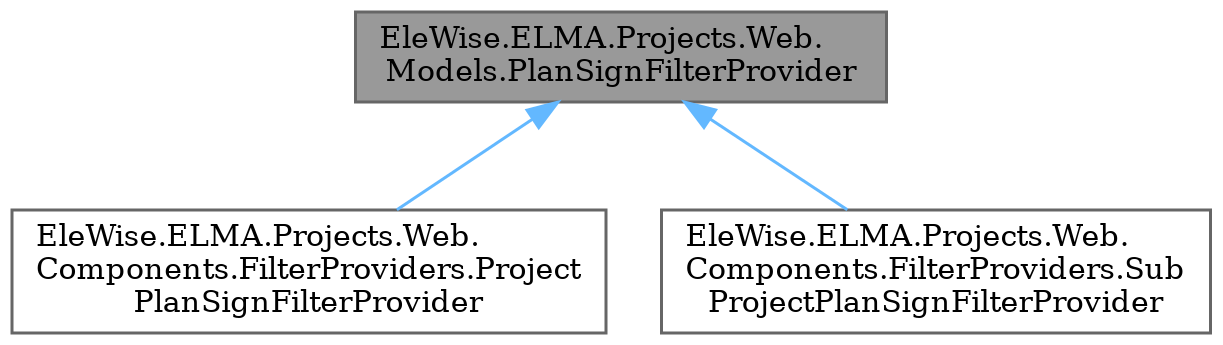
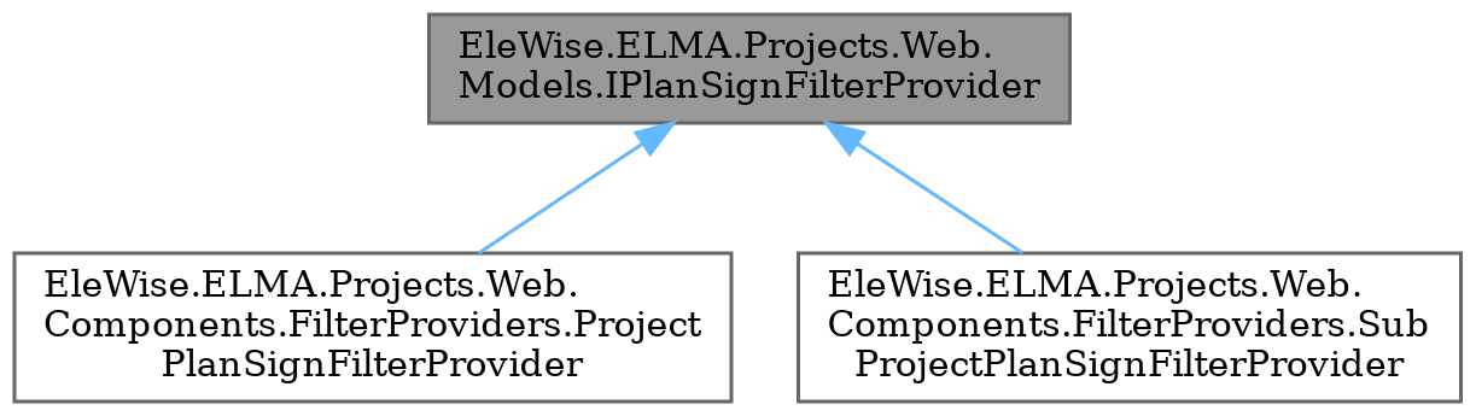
  digraph {
    rankdir=TB
    fontname="DejaVu Serif"
    node [color=gray40 fillcolor=white fontname="DejaVu Serif" fontsize=10 shape=box style=filled]
    edge [color=steelblue1 dir=back fontname="DejaVu Serif" fontsize=10 labelfontname=Helvetica labelfontsize=10 style=solid]
-   n1 [fillcolor=grey60 fontcolor=black height=0.2 label="EleWise.ELMA.Projects.Web.\lModels.PlanSignFilterProvider" width=0.4]
+   n1 [fillcolor=grey60 fontcolor=black height=0.2 label="EleWise.ELMA.Projects.Web.\lModels.IPlanSignFilterProvider" width=0.4]
    n2 [height=0.2 label="EleWise.ELMA.Projects.Web.\lComponents.FilterProviders.Project\lPlanSignFilterProvider" width=0.4]
    n3 [height=0.2 label="EleWise.ELMA.Projects.Web.\lComponents.FilterProviders.Sub\lProjectPlanSignFilterProvider" width=0.4]
    n1 -> n2
    n1 -> n3
  }
